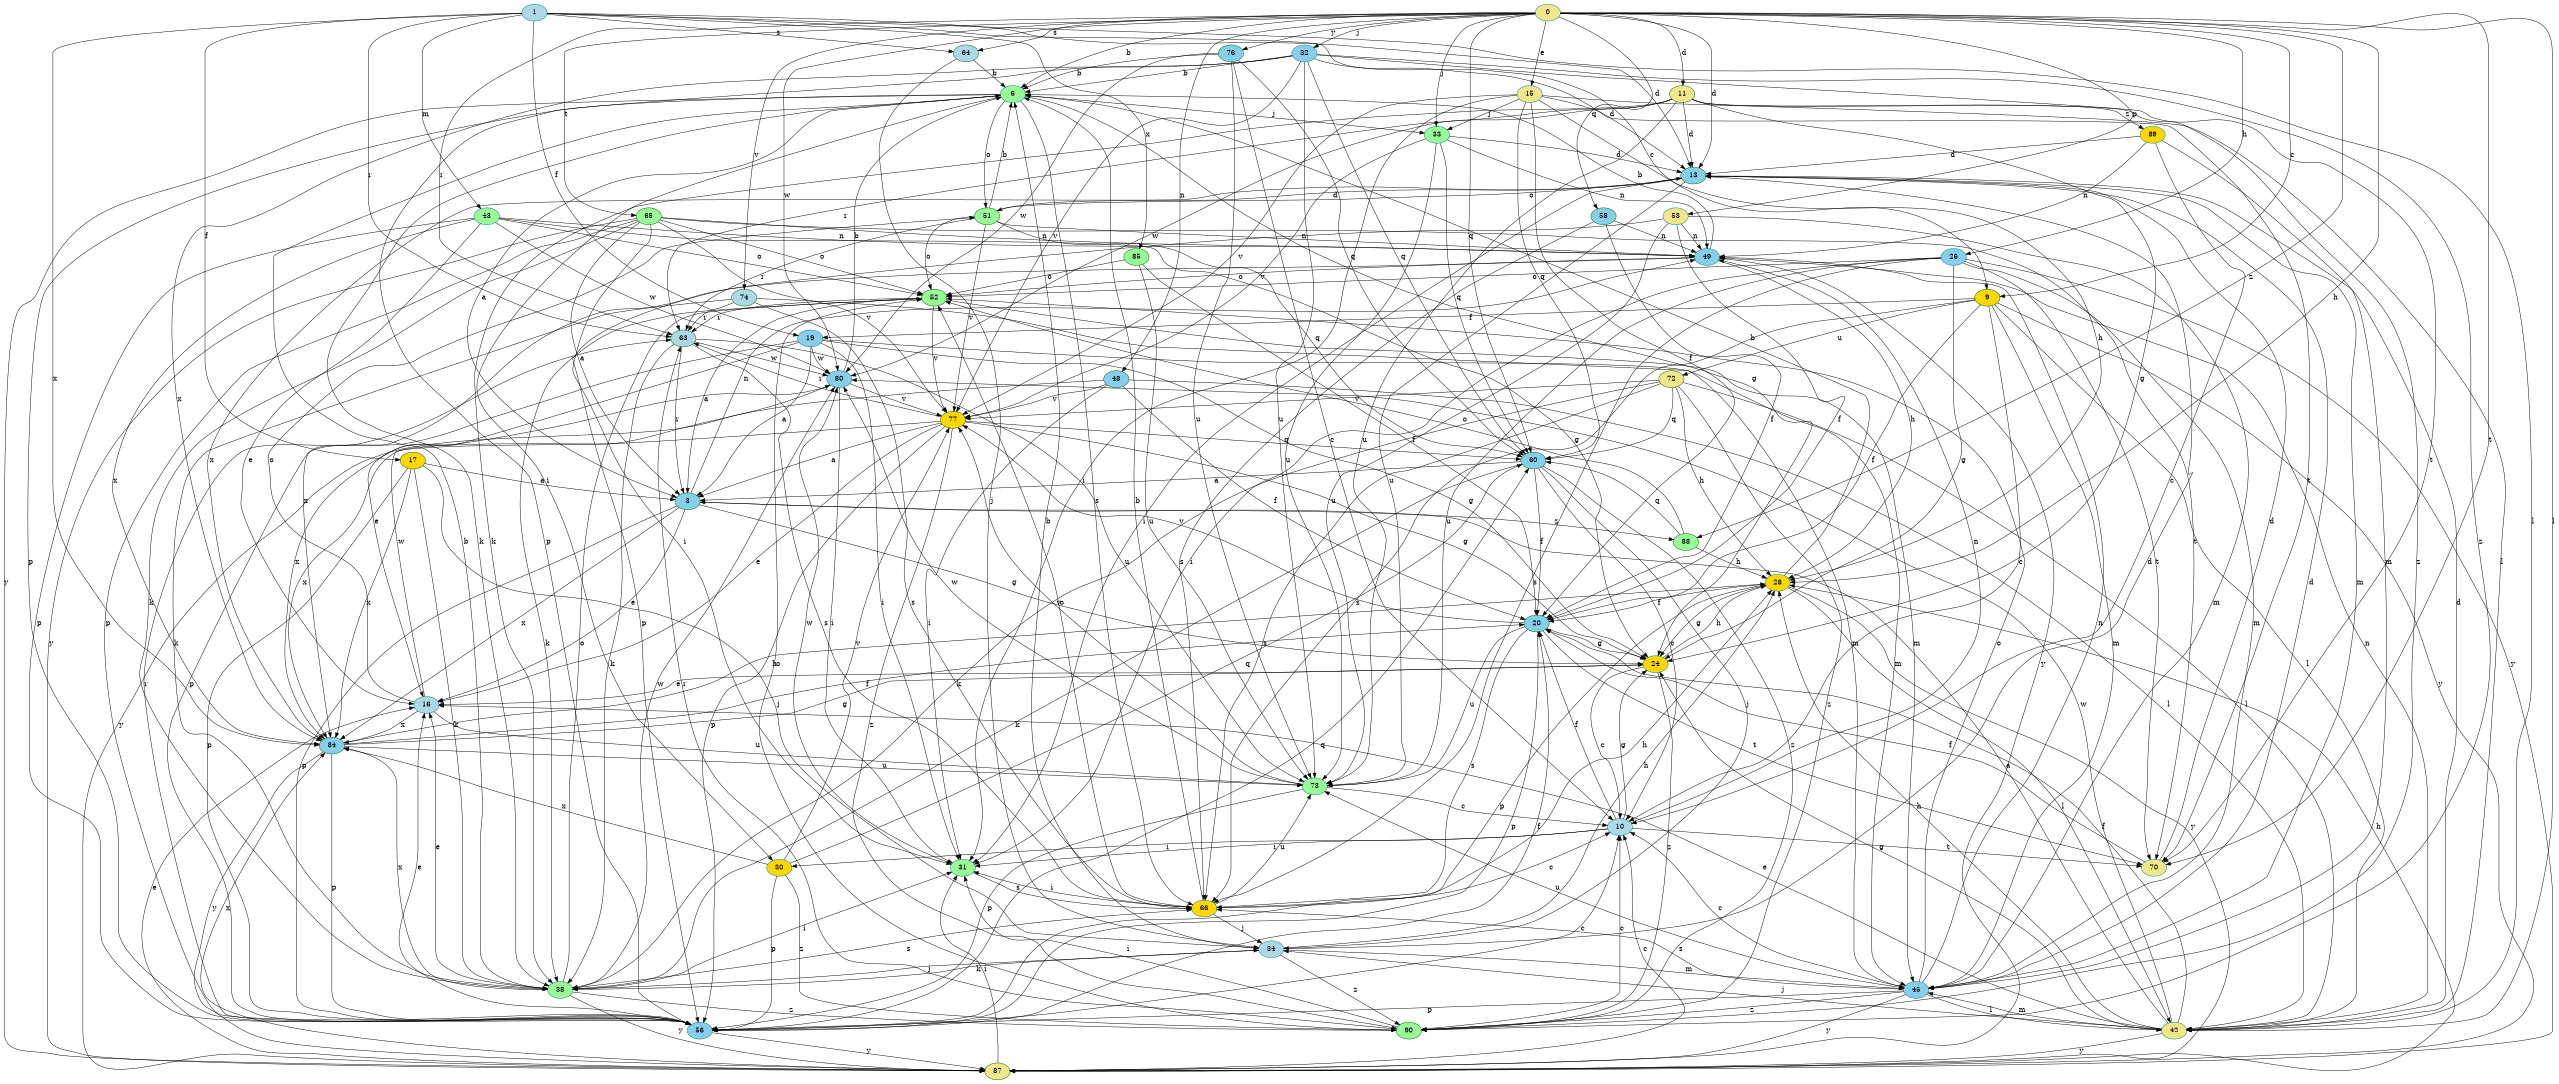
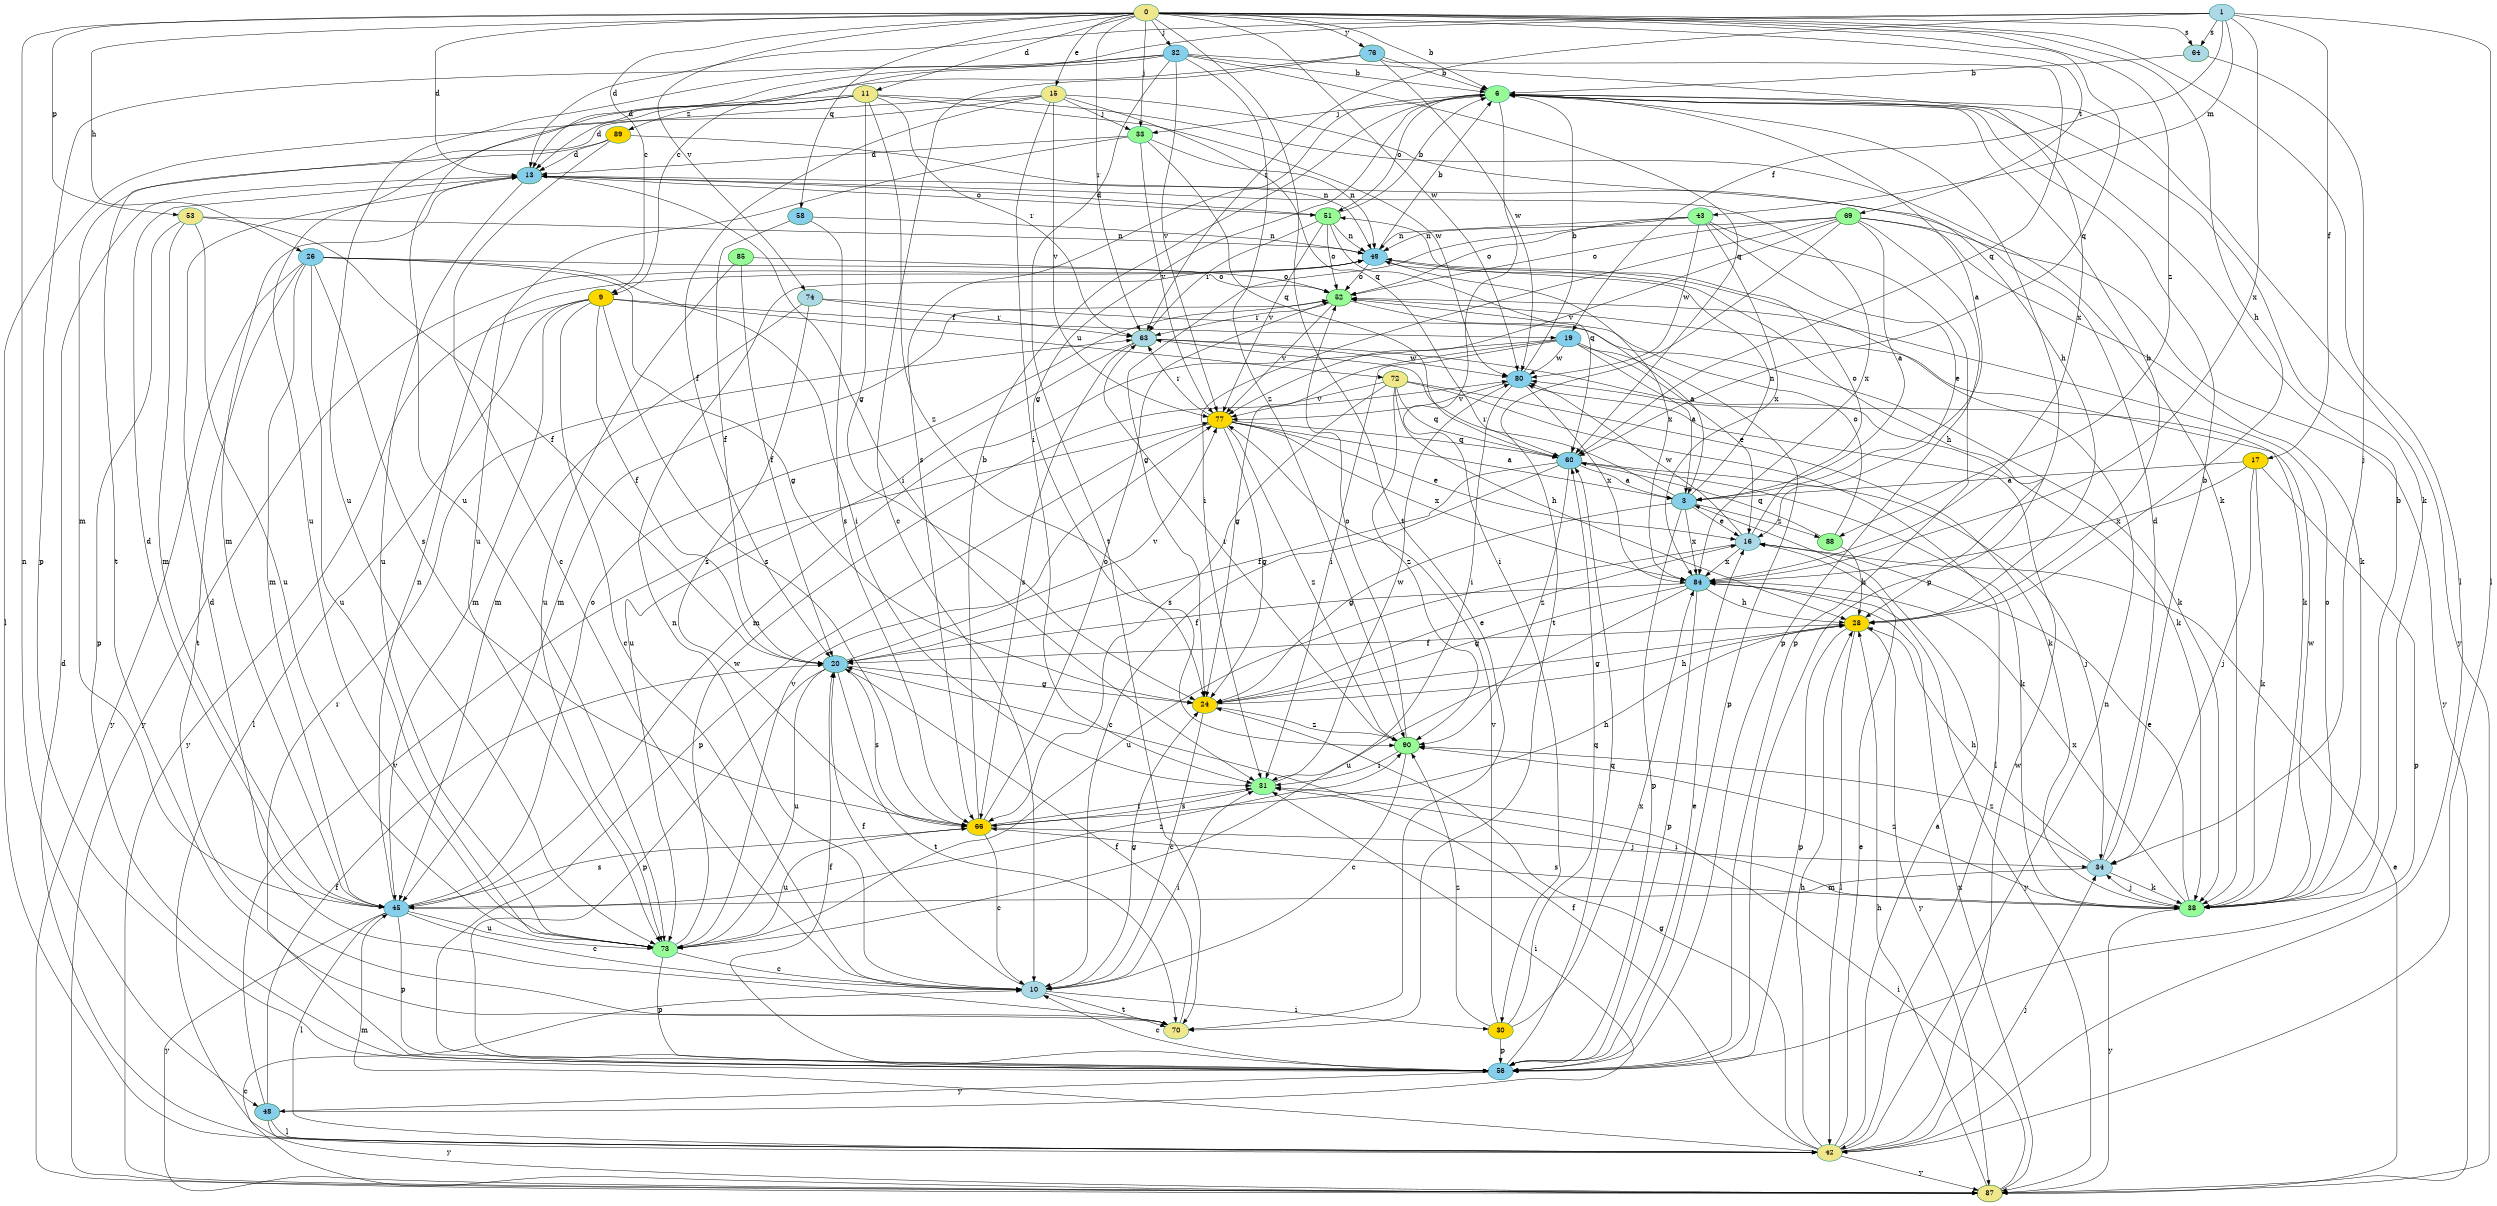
  strict digraph {
    node [color=teal fillcolor=skyblue style=filled]
    0 [fillcolor=khaki]
    6 [fillcolor=palegreen]
    9 [color=darkgreen fillcolor=gold]
    11 [color=darkgreen fillcolor=khaki]
    13 [color=darkgreen]
    15 [fillcolor=khaki]
    26
    28 [fillcolor=gold]
    32
    33 [fillcolor=palegreen]
    42 [fillcolor=khaki]
    48 [color=darkgreen]
    53 [fillcolor=khaki]
    58 [color=darkgreen]
    60 [color=darkgreen]
    63 [color=darkgreen fillcolor=lightblue]
    64 [color=darkgreen fillcolor=lightblue]
    69 [color=darkgreen fillcolor=palegreen]
    70 [fillcolor=khaki]
    74 [color=darkgreen fillcolor=lightblue]
    80
    n22 [color=darkgreen label=76]
    88 [color=darkgreen fillcolor=palegreen]
    3 [color=darkgreen]
    24 [fillcolor=gold]
    56
    30 [fillcolor=gold]
    38 [fillcolor=palegreen]
    51 [color=darkgreen fillcolor=palegreen]
    66 [fillcolor=gold]
    87 [color=darkgreen fillcolor=khaki]
    19
    10 [fillcolor=lightblue]
    20 [color=darkgreen]
    45
    72 [color=darkgreen fillcolor=khaki]
    73 [fillcolor=palegreen]
    89 [fillcolor=gold]
    90 [color=darkgreen fillcolor=palegreen]
    84 [color=darkgreen]
    31 [fillcolor=palegreen]
    77 [color=darkgreen fillcolor=gold]
    52 [color=darkgreen fillcolor=palegreen]
    49
    16 [fillcolor=lightblue]
    34 [fillcolor=lightblue]
    1 [fillcolor=lightblue]
    17 [color=darkgreen fillcolor=gold]
    43 [fillcolor=palegreen]
    n50 [color=darkgreen fillcolor=palegreen label=85]
    0 -> 6 [label=b]
    0 -> 9 [label=c]
    0 -> 11 [label=d]
    0 -> 13 [label=d]
    0 -> 15 [label=e]
    0 -> 26 [label=h]
    0 -> 28 [label=h]
    0 -> 32 [label=j]
    0 -> 33 [label=j]
    0 -> 42 [label=l]
    0 -> 48 [label=n]
    0 -> 53 [label=p]
    0 -> 58 [label=q]
    0 -> 60 [label=q]
    0 -> 63 [label=r]
    0 -> 64 [label=s]
    0 -> 69 [label=t]
    0 -> 70 [label=t]
    0 -> 74 [label=v]
    0 -> 80 [label=w]
    0 -> n22 [label=y]
    0 -> 88 [label=z]
    6 -> 33 [label=j]
    6 -> 3 [label=a]
    6 -> 24 [label=g]
    6 -> 56 [label=p]
    6 -> 30 [label=i]
    6 -> 38 [label=k]
    6 -> 51 [label=o]
    6 -> 66 [label=s]
    6 -> 87 [label=y]
    9 -> 42 [label=l]
    9 -> 66 [label=s]
    9 -> 87 [label=y]
    9 -> 19 [label=f]
    9 -> 10 [label=c]
    9 -> 20 [label=f]
    9 -> 45 [label=m]
    9 -> 72 [label=u]
    11 -> 13 [label=d]
    11 -> 63 [label=r]
    11 -> 80 [label=w]
    11 -> 24 [label=g]
    11 -> 38 [label=k]
    11 -> 73 [label=u]
    11 -> 89 [label=z]
    11 -> 90 [label=z]
    13 -> 51 [label=o]
    13 -> 45 [label=m]
    13 -> 73 [label=u]
    13 -> 84 [label=x]
    13 -> 31 [label=i]
    15 -> 28 [label=h]
    15 -> 33 [label=j]
    15 -> 42 [label=l]
    15 -> 60 [label=q]
    15 -> 70 [label=t]
    15 -> 20 [label=f]
    15 -> 31 [label=i]
    15 -> 77 [label=v]
    26 -> 70 [label=t]
    26 -> 24 [label=g]
    26 -> 66 [label=s]
    26 -> 87 [label=y]
    26 -> 45 [label=m]
    26 -> 73 [label=u]
    26 -> 31 [label=i]
    26 -> 52 [label=o]
    28 -> 6 [label=b]
    28 -> 42 [label=l]
    28 -> 24 [label=g]
    28 -> 56 [label=p]
    28 -> 87 [label=y]
    28 -> 20 [label=f]
    32 -> 6 [label=b]
    32 -> 13 [label=d]
    32 -> 60 [label=q]
    32 -> 70 [label=t]
    32 -> 56 [label=p]
    32 -> 73 [label=u]
    32 -> 90 [label=z]
    32 -> 84 [label=x]
    32 -> 77 [label=v]
    33 -> 13 [label=d]
    33 -> 60 [label=q]
    33 -> 73 [label=u]
    33 -> 77 [label=v]
    33 -> 49 [label=n]
    42 -> 13 [label=d]
    42 -> 28 [label=h]
    42 -> 80 [label=w]
    42 -> 3 [label=a]
    42 -> 24 [label=g]
    42 -> 87 [label=y]
    42 -> 20 [label=f]
    42 -> 45 [label=m]
    42 -> 49 [label=n]
    42 -> 16 [label=e]
    42 -> 34 [label=j]
    48 -> 42 [label=l]
    48 -> 87 [label=y]
    48 -> 20 [label=f]
    48 -> 31 [label=i]
    48 -> 77 [label=v]
    53 -> 56 [label=p]
    53 -> 20 [label=f]
    53 -> 45 [label=m]
    53 -> 73 [label=u]
    53 -> 49 [label=n]
    58 -> 66 [label=s]
    58 -> 20 [label=f]
    58 -> 49 [label=n]
    60 -> 3 [label=a]
    60 -> 38 [label=k]
    60 -> 10 [label=c]
    60 -> 20 [label=f]
    60 -> 90 [label=z]
    60 -> 34 [label=j]
    63 -> 80 [label=w]
    63 -> 38 [label=k]
    63 -> 66 [label=s]
    63 -> 73 [label=u]
    64 -> 6 [label=b]
    64 -> 34 [label=j]
    69 -> 70 [label=t]
    69 -> 3 [label=a]
    69 -> 56 [label=p]
    69 -> 38 [label=k]
    69 -> 87 [label=y]
    69 -> 31 [label=i]
    69 -> 77 [label=v]
    69 -> 52 [label=o]
    69 -> 49 [label=n]
    70 -> 13 [label=d]
    70 -> 20 [label=f]
    74 -> 63 [label=r]
    74 -> 38 [label=k]
    74 -> 66 [label=s]
    74 -> 45 [label=m]
    80 -> 6 [label=b]
    80 -> 84 [label=x]
    80 -> 31 [label=i]
    80 -> 77 [label=v]
    n22 -> 6 [label=b]
    n22 -> 60 [label=q]
    n22 -> 80 [label=w]
    n22 -> 10 [label=c]
    n22 -> 73 [label=u]
    88 -> 28 [label=h]
    88 -> 60 [label=q]
    88 -> 52 [label=o]
-   63 -> 3 [label=r]
+   3 -> 63 [label=r]
    3 -> 88 [label=z]
    3 -> 24 [label=g]
    3 -> 56 [label=p]
    3 -> 84 [label=x]
    3 -> 49 [label=n]
    3 -> 16 [label=e]
    24 -> 28 [label=h]
    24 -> 10 [label=c]
    24 -> 90 [label=z]
    24 -> 16 [label=e]
    56 -> 60 [label=q]
    56 -> 63 [label=r]
-   56 -> 87 [label=y]
+   56 -> 48 [label=y]
    56 -> 10 [label=c]
    56 -> 20 [label=f]
    56 -> 16 [label=e]
    30 -> 60 [label=q]
    30 -> 56 [label=p]
    30 -> 90 [label=z]
    30 -> 84 [label=x]
    30 -> 77 [label=v]
    38 -> 6 [label=b]
    38 -> 80 [label=w]
    38 -> 66 [label=s]
    38 -> 87 [label=y]
    38 -> 90 [label=z]
    38 -> 84 [label=x]
    38 -> 31 [label=i]
    38 -> 52 [label=o]
    38 -> 16 [label=e]
    38 -> 34 [label=j]
    51 -> 6 [label=b]
    51 -> 13 [label=d]
    51 -> 60 [label=q]
    51 -> 63 [label=r]
    51 -> 77 [label=v]
    51 -> 52 [label=o]
    51 -> 49 [label=n]
    66 -> 6 [label=b]
    66 -> 28 [label=h]
    66 -> 10 [label=c]
    66 -> 73 [label=u]
    66 -> 31 [label=i]
    66 -> 52 [label=o]
    66 -> 34 [label=j]
    87 -> 28 [label=h]
    87 -> 10 [label=c]
    87 -> 84 [label=x]
    87 -> 31 [label=i]
    87 -> 16 [label=e]
    19 -> 80 [label=w]
    19 -> 3 [label=a]
    19 -> 24 [label=g]
    19 -> 56 [label=p]
    19 -> 45 [label=m]
    19 -> 31 [label=i]
    19 -> 16 [label=e]
    10 -> 70 [label=t]
    10 -> 24 [label=g]
    10 -> 30 [label=i]
    10 -> 20 [label=f]
    10 -> 31 [label=i]
    10 -> 49 [label=n]
    20 -> 70 [label=t]
    20 -> 24 [label=g]
    20 -> 56 [label=p]
    20 -> 66 [label=s]
    20 -> 73 [label=u]
    20 -> 77 [label=v]
    45 -> 13 [label=d]
    45 -> 42 [label=l]
    45 -> 56 [label=p]
    45 -> 66 [label=s]
    45 -> 87 [label=y]
    45 -> 10 [label=c]
    45 -> 73 [label=u]
    45 -> 90 [label=z]
    45 -> 52 [label=o]
    45 -> 49 [label=n]
    72 -> 28 [label=h]
    72 -> 42 [label=l]
    72 -> 60 [label=q]
    72 -> 38 [label=k]
    72 -> 66 [label=s]
    72 -> 90 [label=z]
    72 -> 77 [label=v]
    73 -> 80 [label=w]
    73 -> 56 [label=p]
    73 -> 10 [label=c]
    73 -> 77 [label=v]
    89 -> 13 [label=d]
    89 -> 10 [label=c]
    89 -> 45 [label=m]
    89 -> 49 [label=n]
    90 -> 63 [label=r]
    90 -> 10 [label=c]
    90 -> 31 [label=i]
    90 -> 52 [label=o]
    84 -> 28 [label=h]
    84 -> 24 [label=g]
    84 -> 56 [label=p]
    84 -> 87 [label=y]
    84 -> 20 [label=f]
    84 -> 73 [label=u]
    31 -> 80 [label=w]
    31 -> 66 [label=s]
    77 -> 60 [label=q]
    77 -> 63 [label=r]
    77 -> 3 [label=a]
    77 -> 24 [label=g]
    77 -> 56 [label=p]
    77 -> 90 [label=z]
    77 -> 84 [label=x]
    77 -> 16 [label=e]
    52 -> 63 [label=r]
    52 -> 3 [label=a]
    52 -> 38 [label=k]
    52 -> 45 [label=m]
    52 -> 77 [label=v]
    49 -> 6 [label=b]
    49 -> 28 [label=h]
    49 -> 87 [label=y]
    49 -> 84 [label=x]
    49 -> 52 [label=o]
    16 -> 80 [label=w]
    16 -> 51 [label=o]
    16 -> 73 [label=u]
    16 -> 84 [label=x]
    34 -> 6 [label=b]
    34 -> 13 [label=d]
    34 -> 28 [label=h]
    34 -> 38 [label=k]
    34 -> 45 [label=m]
    34 -> 90 [label=z]
    1 -> 9 [label=c]
    1 -> 13 [label=d]
    1 -> 42 [label=l]
    1 -> 63 [label=r]
    1 -> 64 [label=s]
    1 -> 19 [label=f]
    1 -> 84 [label=x]
    1 -> 17 [label=f]
    1 -> 43 [label=m]
-   1 -> n50 [label=x]
    17 -> 3 [label=a]
    17 -> 56 [label=p]
    17 -> 38 [label=k]
    17 -> 84 [label=x]
    17 -> 34 [label=j]
    43 -> 80 [label=w]
    43 -> 24 [label=g]
    43 -> 56 [label=p]
    43 -> 84 [label=x]
    43 -> 52 [label=o]
    43 -> 49 [label=n]
    43 -> 16 [label=e]
    n50 -> 20 [label=f]
    n50 -> 73 [label=u]
    n50 -> 52 [label=o]
  }
